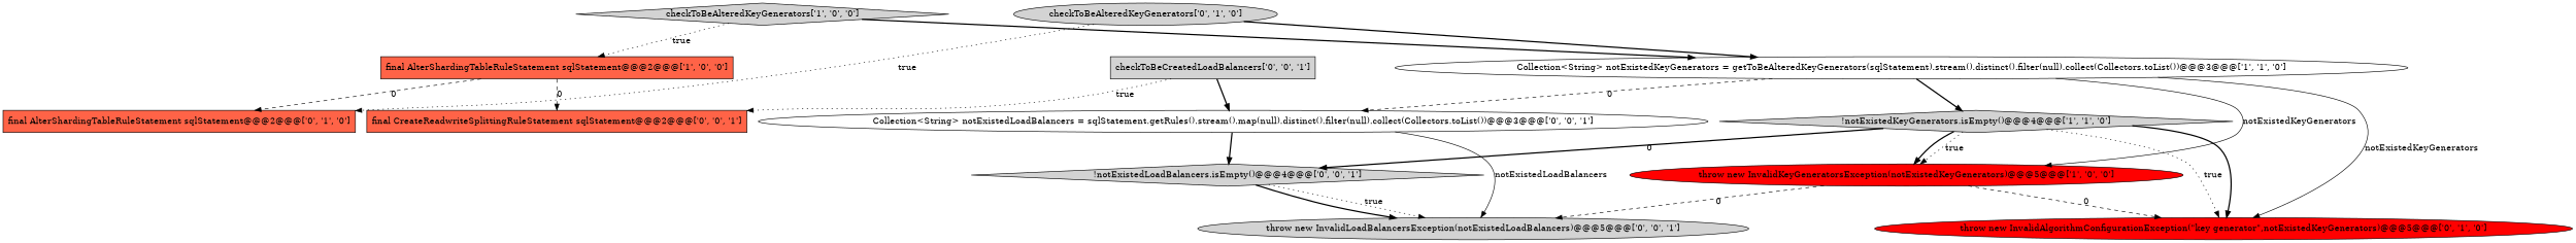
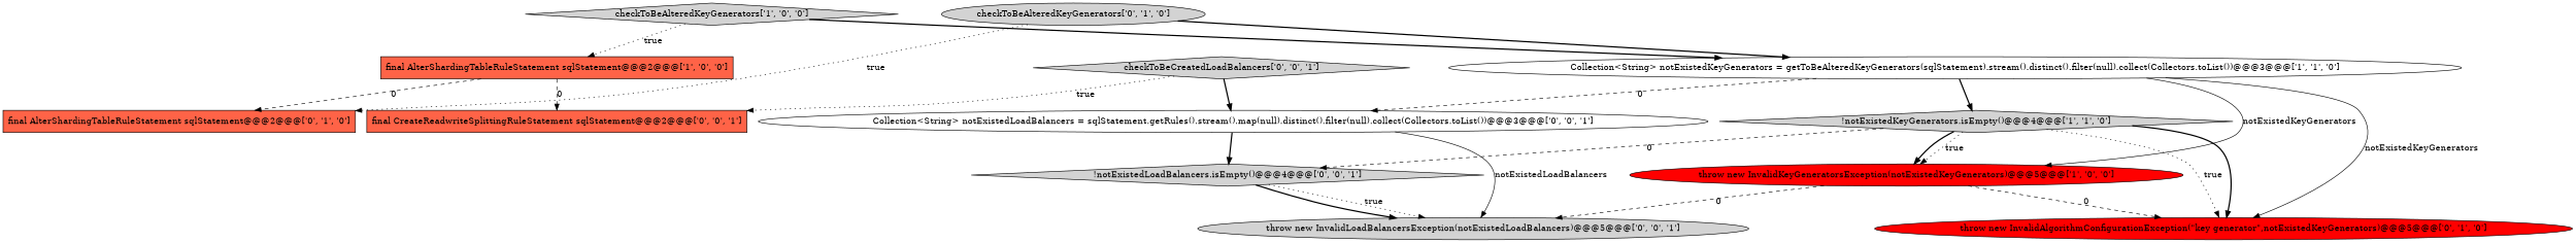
  digraph {
    fontname="DejaVu Serif"
    node [fillcolor=lightgray fontname="DejaVu Serif" shape=ellipse style=filled]
    edge [fontname="DejaVu Serif" style=bold]
    n1 [fillcolor=tomato label="final CreateReadwriteSplittingRuleStatement sqlStatement@@@2@@@['0', '0', '1']" shape=box]
-   n2 [label="checkToBeCreatedLoadBalancers['0', '0', '1']" shape=box]
+   n2 [label="checkToBeCreatedLoadBalancers['0', '0', '1']" shape=diamond]
    n3 [fillcolor=white label="Collection<String> notExistedLoadBalancers = sqlStatement.getRules().stream().map(null).distinct().filter(null).collect(Collectors.toList())@@@3@@@['0', '0', '1']"]
    n4 [label="throw new InvalidLoadBalancersException(notExistedLoadBalancers)@@@5@@@['0', '0', '1']"]
    n5 [label="!notExistedLoadBalancers.isEmpty()@@@4@@@['0', '0', '1']" shape=diamond]
    n6 [fillcolor=tomato label="final AlterShardingTableRuleStatement sqlStatement@@@2@@@['1', '0', '0']" shape=box]
    n7 [fillcolor=tomato label="final AlterShardingTableRuleStatement sqlStatement@@@2@@@['0', '1', '0']" shape=box]
    n8 [fillcolor=red label="throw new InvalidKeyGeneratorsException(notExistedKeyGenerators)@@@5@@@['1', '0', '0']"]
    n9 [fillcolor=red label="throw new InvalidAlgorithmConfigurationException(\"key generator\",notExistedKeyGenerators)@@@5@@@['0', '1', '0']"]
    n10 [label="!notExistedKeyGenerators.isEmpty()@@@4@@@['1', '1', '0']" shape=diamond]
    n11 [label="checkToBeAlteredKeyGenerators['1', '0', '0']" shape=diamond]
    n12 [fillcolor=white label="Collection<String> notExistedKeyGenerators = getToBeAlteredKeyGenerators(sqlStatement).stream().distinct().filter(null).collect(Collectors.toList())@@@3@@@['1', '1', '0']"]
    n13 [label="checkToBeAlteredKeyGenerators['0', '1', '0']"]
    n2 -> n1 [label=true style=dotted]
    n2 -> n3
    n3 -> n4 [label=notExistedLoadBalancers style=solid]
    n3 -> n5
    n5 -> n4 [label=true style=dotted]
    n5 -> n4
    n6 -> n1 [label=0 style=dashed]
    n6 -> n7 [label=0 style=dashed]
    n8 -> n4 [label=0 style=dashed]
    n8 -> n9 [label=0 style=dashed]
-   n10 -> n5 [label=0]
+   n10 -> n5 [label=0 style=dashed]
    n10 -> n8 [label=true style=dotted]
    n10 -> n8
    n10 -> n9
    n10 -> n9 [label=true style=dotted]
    n11 -> n6 [label=true style=dotted]
    n11 -> n12
    n12 -> n3 [label=0 style=dashed]
    n12 -> n8 [label=notExistedKeyGenerators style=solid]
    n12 -> n9 [label=notExistedKeyGenerators style=solid]
    n12 -> n10
    n13 -> n7 [label=true style=dotted]
    n13 -> n12
  }
